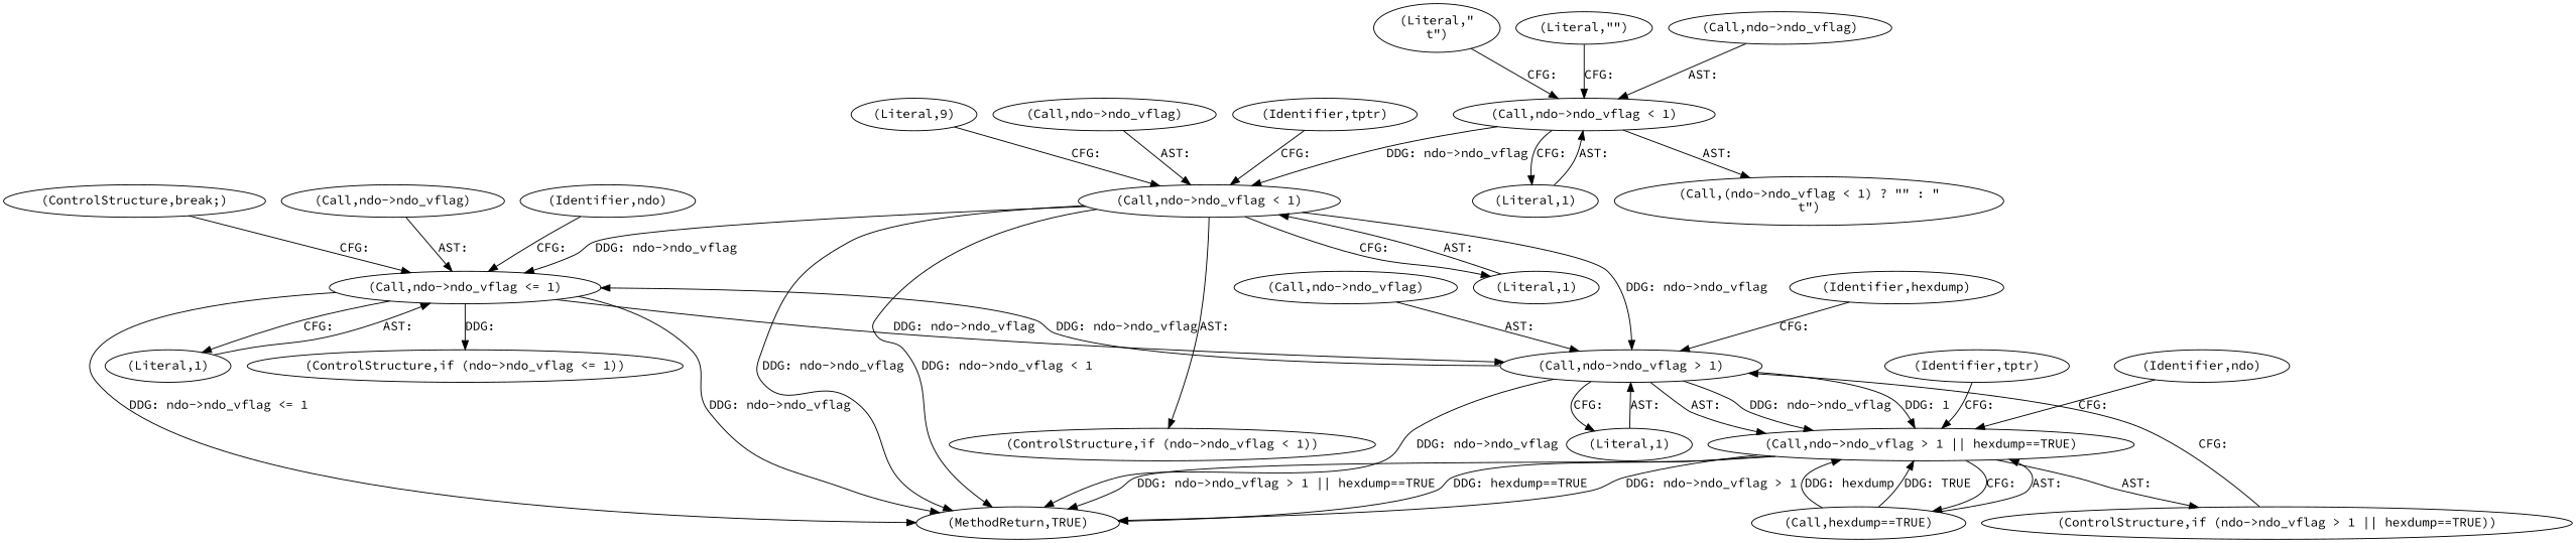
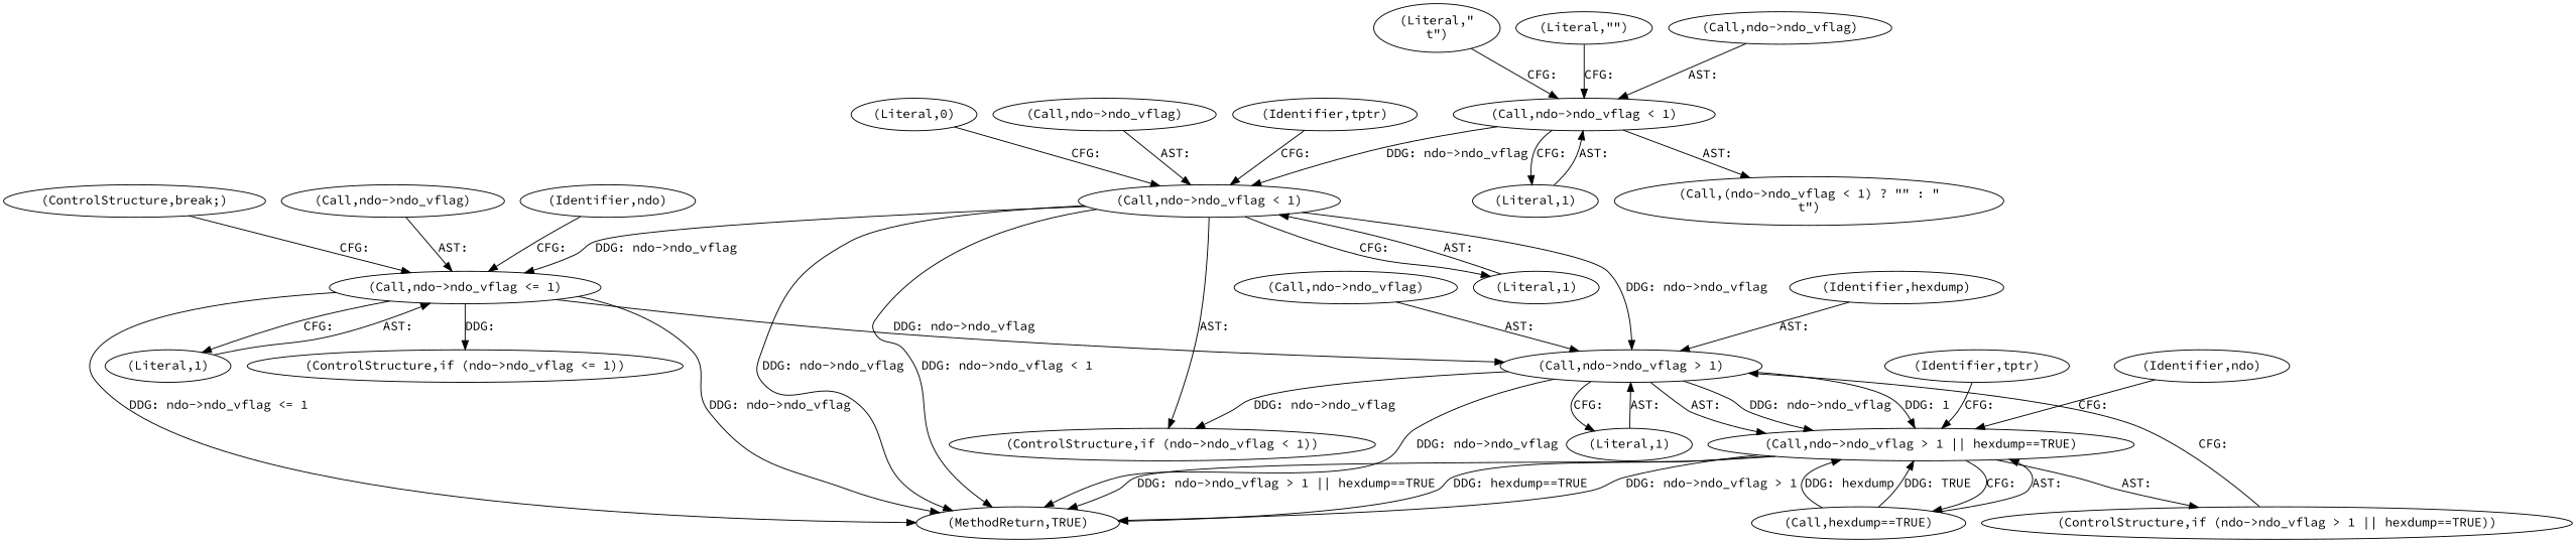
  digraph {
    fontname="Source Code Pro"
    node [fontname="Source Code Pro"]
    edge [fontname="Source Code Pro"]
    n1 [label="(Call,ndo->ndo_vflag < 1)"]
    n2 [label="(Call,ndo->ndo_vflag <= 1)"]
    n3 [label="(Call,ndo->ndo_vflag > 1)"]
    n4 [label="(ControlStructure,if (ndo->ndo_vflag < 1))"]
    n5 [label="(Literal,1)"]
    n6 [label="(MethodReturn,TRUE)"]
    n7 [label="(Literal,1)"]
    n8 [label="(ControlStructure,if (ndo->ndo_vflag <= 1))"]
    n9 [label="(Call,ndo->ndo_vflag > 1 || hexdump==TRUE)"]
    n10 [label="(Literal,1)"]
    n11 [label="(Call,ndo->ndo_vflag < 1)"]
    n12 [label="(Call,(ndo->ndo_vflag < 1) ? \"\" : \"\n\t\")"]
    n13 [label="(Literal,1)"]
    n14 [label="(ControlStructure,if (ndo->ndo_vflag > 1 || hexdump==TRUE))"]
    n15 [label="(Call,hexdump==TRUE)"]
-   n16 [label="(Literal,9)"]
+   n16 [label="(Literal,0)"]
    n17 [label="(Call,ndo->ndo_vflag)"]
    n18 [label="(Identifier,hexdump)"]
    n19 [label="(Identifier,ndo)"]
    n20 [label="(Literal,\"\n\t\")"]
    n21 [label="(Literal,\"\")"]
    n22 [label="(Call,ndo->ndo_vflag)"]
    n23 [label="(Identifier,ndo)"]
    n24 [label="(Call,ndo->ndo_vflag)"]
    n25 [label="(ControlStructure,break;)"]
    n26 [label="(Call,ndo->ndo_vflag)"]
    n27 [label="(Identifier,tptr)"]
    n28 [label="(Identifier,tptr)"]
    n1 -> n2 [label="DDG: ndo->ndo_vflag"]
    n1 -> n3 [label="DDG: ndo->ndo_vflag"]
    n1 -> n4 [label="AST: "]
    n1 -> n5 [label="CFG: "]
    n1 -> n6 [label="DDG: ndo->ndo_vflag"]
    n1 -> n6 [label="DDG: ndo->ndo_vflag < 1"]
    n2 -> n3 [label="DDG: ndo->ndo_vflag"]
    n2 -> n6 [label="DDG: ndo->ndo_vflag"]
    n2 -> n6 [label="DDG: ndo->ndo_vflag <= 1"]
    n2 -> n7 [label="CFG: "]
    n2 -> n8 [label="DDG: "]
-   n3 -> n2 [label="DDG: ndo->ndo_vflag"]
+   n3 -> n4 [label="DDG: ndo->ndo_vflag"]
    n3 -> n6 [label="DDG: ndo->ndo_vflag"]
    n3 -> n9 [label="AST: "]
    n3 -> n9 [label="DDG: ndo->ndo_vflag"]
    n3 -> n9 [label="DDG: 1"]
    n3 -> n10 [label="CFG: "]
    n5 -> n1 [label="AST: "]
    n7 -> n2 [label="AST: "]
    n9 -> n6 [label="DDG: ndo->ndo_vflag > 1"]
    n9 -> n6 [label="DDG: ndo->ndo_vflag > 1 || hexdump==TRUE"]
    n9 -> n6 [label="DDG: hexdump==TRUE"]
    n9 -> n14 [label="AST: "]
    n9 -> n15 [label="CFG: "]
    n10 -> n3 [label="AST: "]
    n11 -> n1 [label="DDG: ndo->ndo_vflag"]
    n11 -> n12 [label="AST: "]
    n11 -> n13 [label="CFG: "]
    n13 -> n11 [label="AST: "]
    n14 -> n3 [label="CFG: "]
    n15 -> n9 [label="AST: "]
    n15 -> n9 [label="DDG: hexdump"]
    n15 -> n9 [label="DDG: TRUE"]
    n16 -> n1 [label="CFG: "]
    n17 -> n2 [label="AST: "]
-   n18 -> n3 [label="CFG: "]
+   n18 -> n3 [label="AST: "]
    n19 -> n9 [label="CFG: "]
    n20 -> n11 [label="CFG: "]
    n21 -> n11 [label="CFG: "]
    n22 -> n11 [label="AST: "]
    n23 -> n2 [label="CFG: "]
    n24 -> n1 [label="AST: "]
    n25 -> n2 [label="CFG: "]
    n26 -> n3 [label="AST: "]
    n27 -> n1 [label="CFG: "]
    n28 -> n9 [label="CFG: "]
  }
